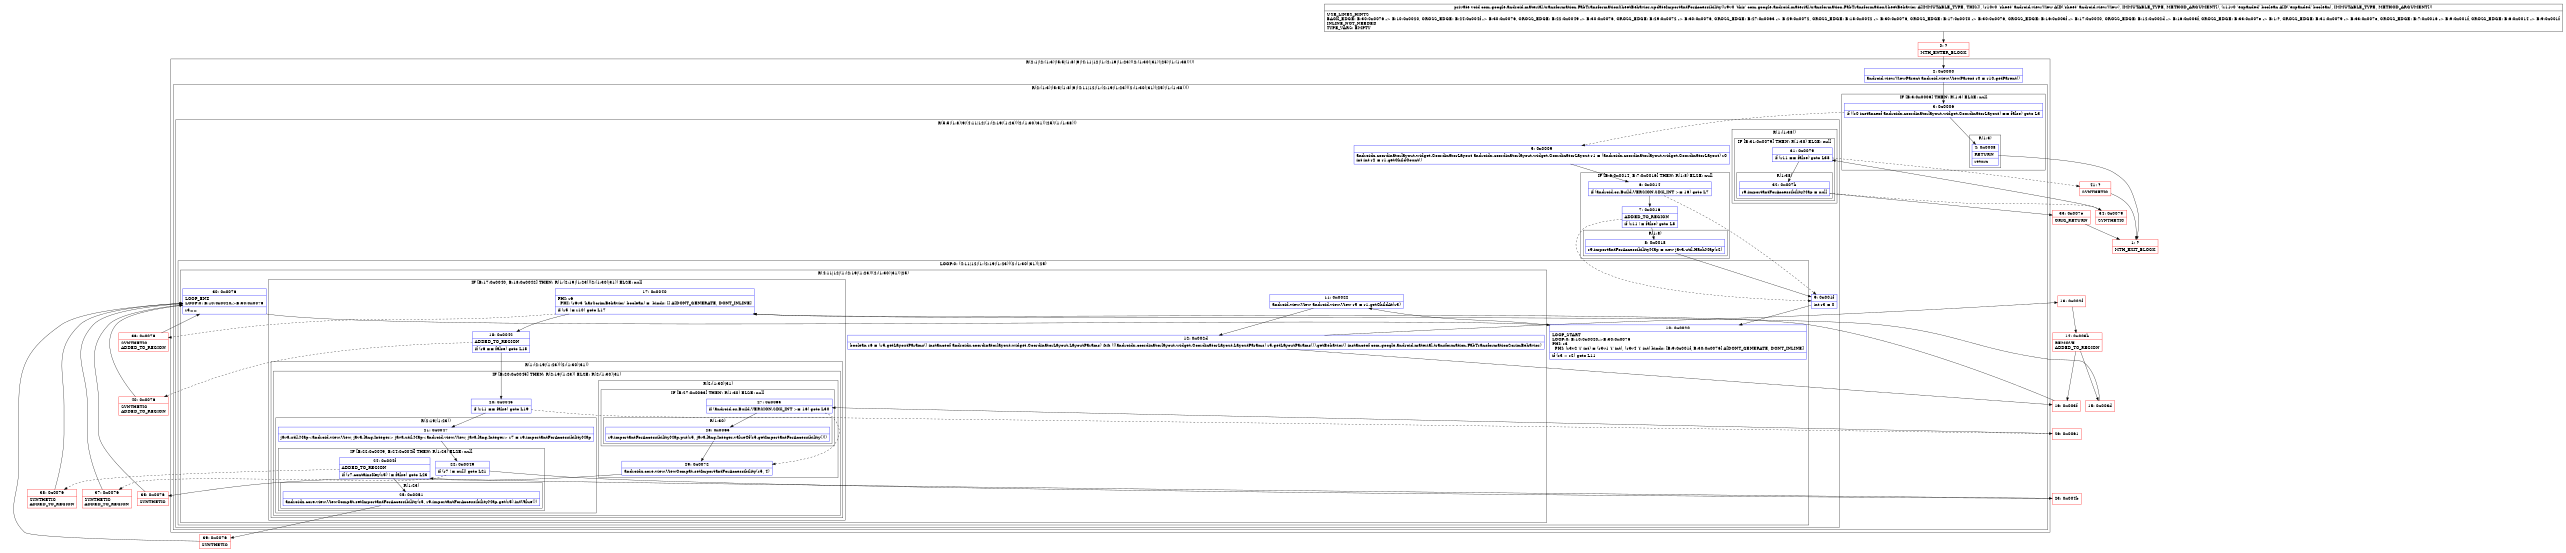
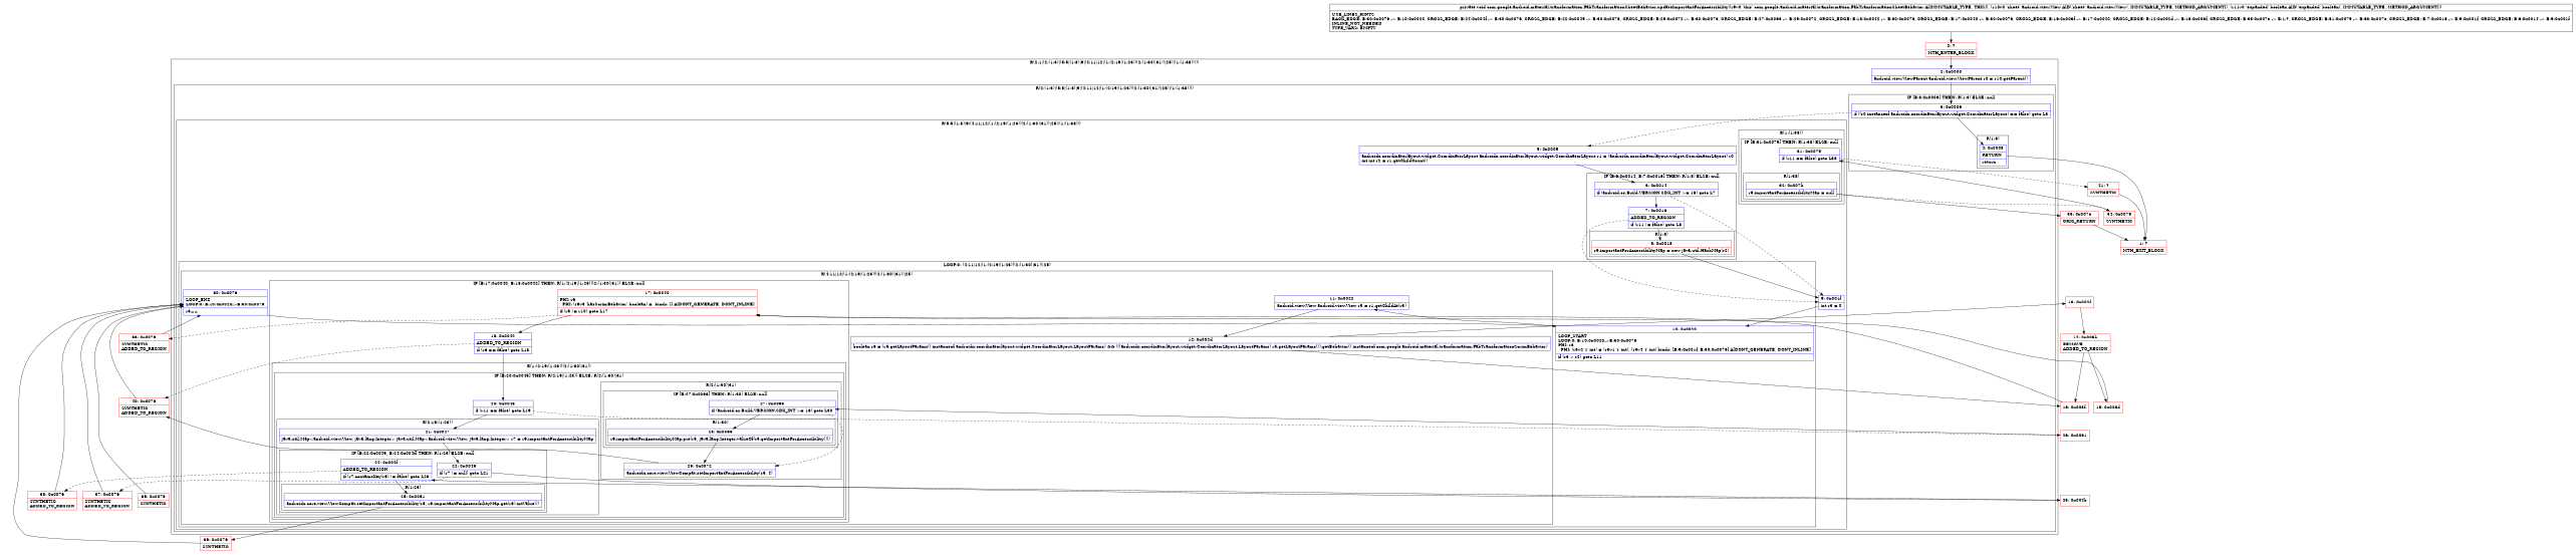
  digraph {
    node [color=blue shape=record]
    n1 [label="{4\:\ 0x0008|RETURN\l|return\l}"]
    n2 [label="{3\:\ 0x0006|if ((r0 instanceof androidx.coordinatorlayout.widget.CoordinatorLayout) == false) goto L3\l}"]
-   n3 [label="{8\:\ 0x0018|r9.importantForAccessibilityMap = new java.util.HashMap(r2)\l}"]
+   n3 [color=red label="{8\:\ 0x0018|r9.importantForAccessibilityMap = new java.util.HashMap(r2)\l}"]
    n4 [label="{6\:\ 0x0014|if (android.os.Build.VERSION.SDK_INT \>= 16) goto L7\l}"]
    n5 [label="{7\:\ 0x0016|ADDED_TO_REGION\l|if (r11 != false) goto L8\l}"]
    n6 [label="{25\:\ 0x0051|androidx.core.view.ViewCompat.setImportantForAccessibility(r5, r9.importantForAccessibilityMap.get(r5).intValue())\l}"]
    n7 [label="{22\:\ 0x0049|if (r7 != null) goto L21\l}"]
    n8 [label="{24\:\ 0x004f|ADDED_TO_REGION\l|if (r7.containsKey(r5) != false) goto L23\l}"]
    n9 [label="{21\:\ 0x0047|java.util.Map\<android.view.View, java.lang.Integer\> java.util.Map\<android.view.View, java.lang.Integer\> r7 = r9.importantForAccessibilityMap\l}"]
    n10 [label="{28\:\ 0x0065|r9.importantForAccessibilityMap.put(r5, java.lang.Integer.valueOf(r5.getImportantForAccessibility()))\l}"]
    n11 [label="{27\:\ 0x0063|if (android.os.Build.VERSION.SDK_INT \>= 16) goto L30\l}"]
    n12 [label="{29\:\ 0x0072|androidx.core.view.ViewCompat.setImportantForAccessibility(r5, 4)\l}"]
    n13 [label="{20\:\ 0x0045|if (r11 == false) goto L19\l}"]
-   n14 [label="{17\:\ 0x0040|PHI: r6 \l  PHI: (r6v3 'hasScrimBehavior' boolean) =  binds: [] A[DONT_GENERATE, DONT_INLINE]\l|if (r5 != r10) goto L17\l}"]
+   n14 [color=red label="{17\:\ 0x0040|PHI: r6 \l  PHI: (r6v3 'hasScrimBehavior' boolean) =  binds: [] A[DONT_GENERATE, DONT_INLINE]\l|if (r5 != r10) goto L17\l}"]
    n15 [label="{18\:\ 0x0042|ADDED_TO_REGION\l|if (r6 == false) goto L18\l}"]
    n16 [label="{11\:\ 0x0022|android.view.View android.view.View r5 = r1.getChildAt(r3)\l}"]
    n17 [label="{12\:\ 0x002d|boolean r6 = (r5.getLayoutParams() instanceof androidx.coordinatorlayout.widget.CoordinatorLayout.LayoutParams) && (((androidx.coordinatorlayout.widget.CoordinatorLayout.LayoutParams) r5.getLayoutParams()).getBehavior() instanceof com.google.android.material.transformation.FabTransformationScrimBehavior)\l}"]
    n18 [label="{30\:\ 0x0076|LOOP_END\lLOOP:0: B:10:0x0020\-\>B:30:0x0076\l|r3++\l}"]
    n19 [label="{10\:\ 0x0020|LOOP_START\lLOOP:0: B:10:0x0020\-\>B:30:0x0076\lPHI: r3 \l  PHI: (r3v2 'i' int) = (r3v1 'i' int), (r3v4 'i' int) binds: [B:9:0x001f, B:30:0x0076] A[DONT_GENERATE, DONT_INLINE]\l|if (r3 \< r2) goto L11\l}"]
    n20 [label="{32\:\ 0x007b|r9.importantForAccessibilityMap = null\l}"]
    n21 [label="{31\:\ 0x0079|if (r11 == false) goto L38\l}"]
    n22 [label="{5\:\ 0x0009|androidx.coordinatorlayout.widget.CoordinatorLayout androidx.coordinatorlayout.widget.CoordinatorLayout r1 = (androidx.coordinatorlayout.widget.CoordinatorLayout) r0\lint int r2 = r1.getChildCount()\l}"]
    n23 [label="{9\:\ 0x001f|int r3 = 0\l}"]
    n24 [label="{2\:\ 0x0000|android.view.ViewParent android.view.ViewParent r0 = r10.getParent()\l}"]
    n25 [color=red label="{1\:\ ?|MTH_EXIT_BLOCK\l}"]
    n26 [color=red label="{39\:\ 0x0076|SYNTHETIC\l}"]
    n27 [color=red label="{23\:\ 0x004b}"]
    n28 [color=red label="{37\:\ 0x0076|SYNTHETIC\lADDED_TO_REGION\l}"]
    n29 [color=red label="{38\:\ 0x0076|SYNTHETIC\lADDED_TO_REGION\l}"]
    n30 [color=red label="{35\:\ 0x0076|SYNTHETIC\l}"]
    n31 [color=red label="{26\:\ 0x0061}"]
    n32 [color=red label="{36\:\ 0x0076|SYNTHETIC\lADDED_TO_REGION\l}"]
    n33 [color=red label="{40\:\ 0x0076|SYNTHETIC\lADDED_TO_REGION\l}"]
    n34 [color=red label="{13\:\ 0x002f}"]
    n35 [color=red label="{16\:\ 0x003f}"]
    n36 [color=red label="{34\:\ 0x0079|SYNTHETIC\l}"]
    n37 [color=red label="{33\:\ 0x007e|ORIG_RETURN\l}"]
    n38 [color=red label="{41\:\ ?|SYNTHETIC\l}"]
    n39 [color=red label="{14\:\ 0x003b|REMOVE\lADDED_TO_REGION\l}"]
    n40 [color=red label="{0\:\ ?|MTH_ENTER_BLOCK\l}"]
    n41 [color=red label="{15\:\ 0x003d}"]
    n42 [label="{private void com.google.android.material.transformation.FabTransformationSheetBehavior.updateImportantForAccessibility((r9v0 'this' com.google.android.material.transformation.FabTransformationSheetBehavior A[IMMUTABLE_TYPE, THIS]), (r10v0 'sheet' android.view.View A[D('sheet' android.view.View), IMMUTABLE_TYPE, METHOD_ARGUMENT]), (r11v0 'expanded' boolean A[D('expanded' boolean), IMMUTABLE_TYPE, METHOD_ARGUMENT]))  | USE_LINES_HINTS\lBACK_EDGE: B:30:0x0076 \-\> B:10:0x0020, CROSS_EDGE: B:24:0x004f \-\> B:30:0x0076, CROSS_EDGE: B:22:0x0049 \-\> B:30:0x0076, CROSS_EDGE: B:29:0x0072 \-\> B:30:0x0076, CROSS_EDGE: B:27:0x0063 \-\> B:29:0x0072, CROSS_EDGE: B:18:0x0042 \-\> B:30:0x0076, CROSS_EDGE: B:17:0x0040 \-\> B:30:0x0076, CROSS_EDGE: B:16:0x003f \-\> B:17:0x0040, CROSS_EDGE: B:12:0x002d \-\> B:16:0x003f, CROSS_EDGE: B:33:0x007e \-\> B:1:?, CROSS_EDGE: B:31:0x0079 \-\> B:33:0x007e, CROSS_EDGE: B:7:0x0016 \-\> B:9:0x001f, CROSS_EDGE: B:6:0x0014 \-\> B:9:0x001f\lINLINE_NOT_NEEDED\lTYPE_VARS: EMPTY\l}" color=""]
    subgraph cluster_1 {
      label="R(2:1|(2:(1:3)|(5:5|(1:8)|9|(4:11|12|(1:(2:19|(1:23))(2:(1:30)|31))|25)|(1:(1:38)))))"
      n24
      subgraph cluster_2 {
        label="R(2:(1:3)|(5:5|(1:8)|9|(4:11|12|(1:(2:19|(1:23))(2:(1:30)|31))|25)|(1:(1:38))))"
        subgraph cluster_3 {
          label="IF [B:3:0x0006] THEN: R(1:3) ELSE: null"
          n2
          subgraph cluster_4 {
            label="R(1:3)"
            n1
          }
        }
        subgraph cluster_5 {
          label="R(5:5|(1:8)|9|(4:11|12|(1:(2:19|(1:23))(2:(1:30)|31))|25)|(1:(1:38)))"
          n22
          n23
          subgraph cluster_6 {
            label="IF [B:6:0x0014, B:7:0x0016] THEN: R(1:8) ELSE: null"
            n4
            n5
            subgraph cluster_7 {
              label="R(1:8)"
              n3
            }
          }
          subgraph cluster_8 {
            label="LOOP:0: (4:11|12|(1:(2:19|(1:23))(2:(1:30)|31))|25)"
            n19
            subgraph cluster_9 {
              label="R(4:11|12|(1:(2:19|(1:23))(2:(1:30)|31))|25)"
              n16
              n17
              n18
              subgraph cluster_10 {
                label="IF [B:17:0x0040, B:18:0x0042] THEN: R(1:(2:19|(1:23))(2:(1:30)|31)) ELSE: null"
                n14
                n15
                subgraph cluster_11 {
                  label="R(1:(2:19|(1:23))(2:(1:30)|31))"
                  subgraph cluster_12 {
                    label="IF [B:20:0x0045] THEN: R(2:19|(1:23)) ELSE: R(2:(1:30)|31)"
                    n13
                    subgraph cluster_13 {
                      label="R(2:19|(1:23))"
                      n9
                      subgraph cluster_14 {
                        label="IF [B:22:0x0049, B:24:0x004f] THEN: R(1:23) ELSE: null"
                        n7
                        n8
                        subgraph cluster_15 {
                          label="R(1:23)"
                          n6
                        }
                      }
                    }
                    subgraph cluster_16 {
                      label="R(2:(1:30)|31)"
                      n12
                      subgraph cluster_17 {
                        label="IF [B:27:0x0063] THEN: R(1:30) ELSE: null"
                        n11
                        subgraph cluster_18 {
                          label="R(1:30)"
                          n10
                        }
                      }
                    }
                  }
                }
              }
            }
          }
          subgraph cluster_19 {
            label="R(1:(1:38))"
            subgraph cluster_20 {
              label="IF [B:31:0x0079] THEN: R(1:38) ELSE: null"
              n21
              subgraph cluster_21 {
                label="R(1:38)"
                n20
              }
            }
          }
        }
      }
    }
    n1 -> n25
    n2 -> n1
    n2 -> n22 [style=dashed]
    n3 -> n23
    n4 -> n5
    n4 -> n23 [style=dashed]
    n5 -> n3
    n5 -> n23 [style=dashed]
    n6 -> n26
    n7 -> n27
    n7 -> n28 [style=dashed]
    n8 -> n6
    n8 -> n29 [style=dashed]
    n9 -> n7
    n10 -> n12
    n11 -> n10
    n11 -> n12 [style=dashed]
-   n12 -> n30
+   n12 -> n33
    n13 -> n9
    n13 -> n31 [style=dashed]
    n14 -> n15
    n14 -> n32 [style=dashed]
    n15 -> n13
    n15 -> n33 [style=dashed]
    n16 -> n17
    n17 -> n34
    n17 -> n35
    n18 -> n19
    n19 -> n16
    n20 -> n36 [style=dashed]
    n20 -> n37
-   n21 -> n20
    n21 -> n38 [style=dashed]
    n22 -> n4
    n23 -> n19
    n24 -> n2
    n26 -> n18
    n27 -> n8
    n28 -> n18
    n29 -> n18
    n30 -> n18
    n31 -> n11
    n32 -> n18
    n33 -> n18
    n34 -> n39
    n35 -> n14
    n36 -> n21
    n37 -> n25
    n38 -> n25
    n39 -> n35
    n39 -> n41
    n40 -> n24
    n41 -> n14
    n42 -> n40
  }
